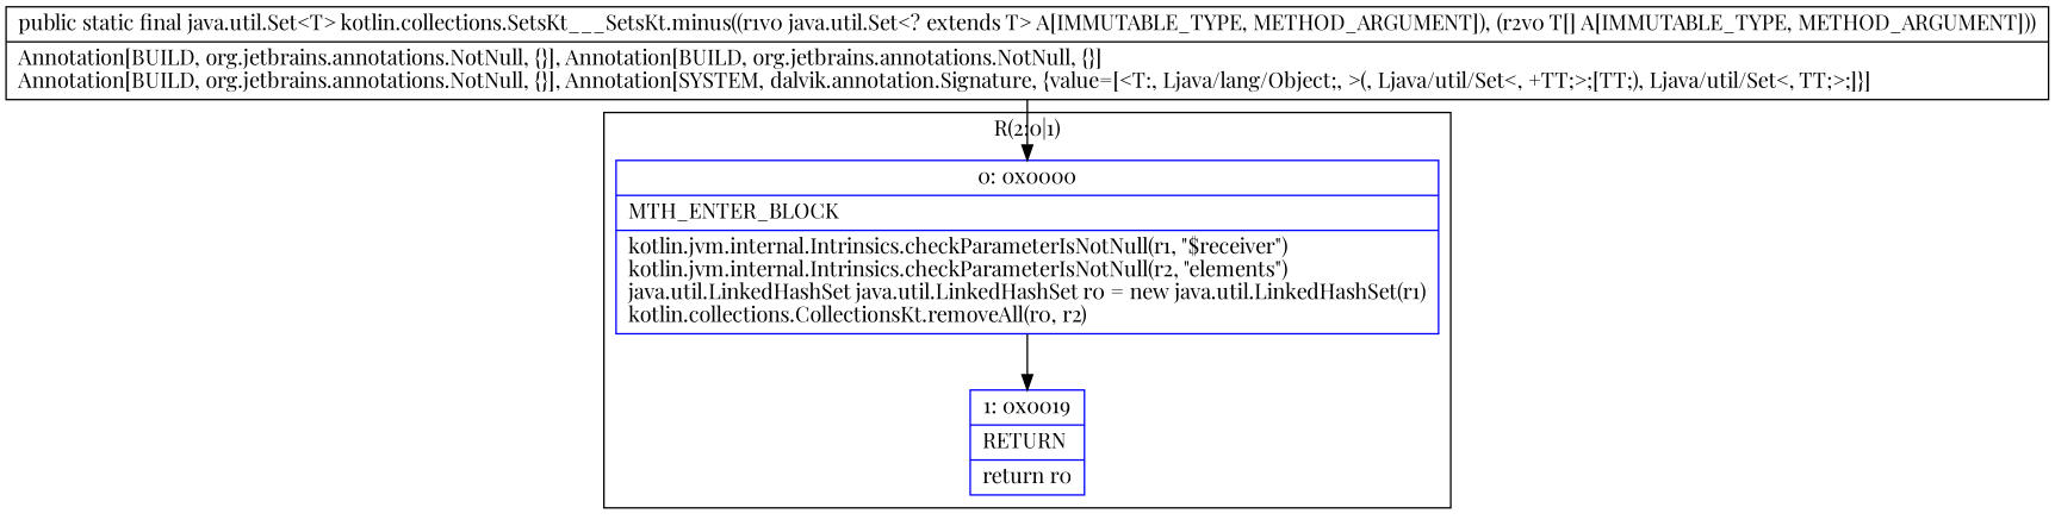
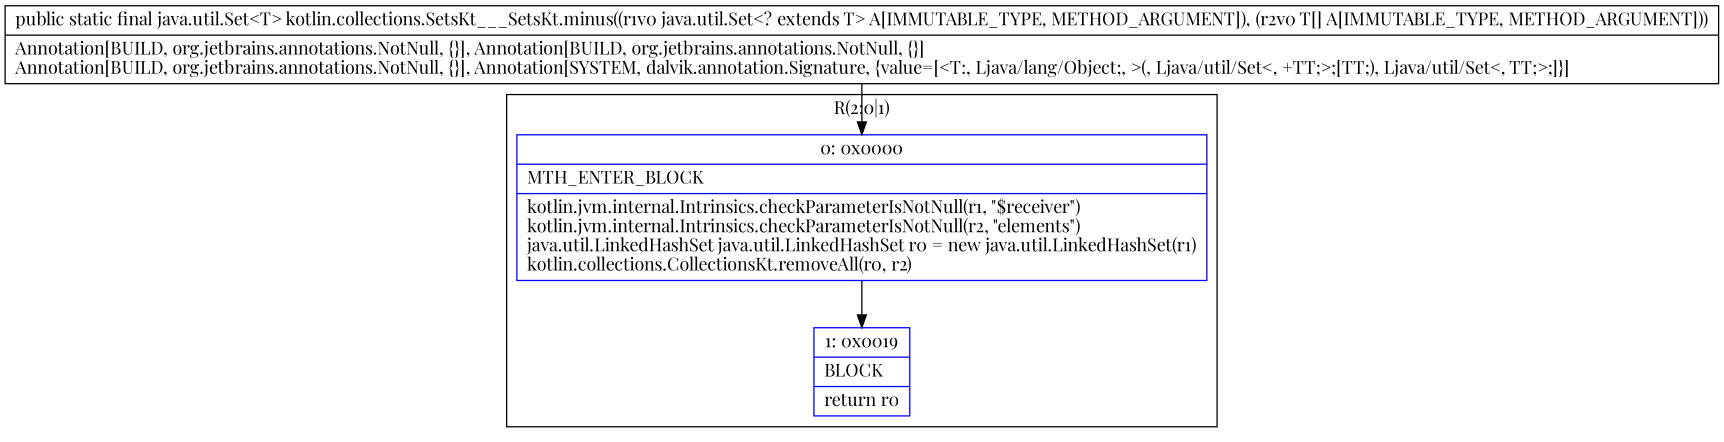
  digraph {
    fontname="Playfair Display"
    node [color=blue shape=record fontname="Playfair Display"]
    edge [fontname="Playfair Display"]
    n1 [label="{0\:\ 0x0000|MTH_ENTER_BLOCK\l|kotlin.jvm.internal.Intrinsics.checkParameterIsNotNull(r1, \"$receiver\")\lkotlin.jvm.internal.Intrinsics.checkParameterIsNotNull(r2, \"elements\")\ljava.util.LinkedHashSet java.util.LinkedHashSet r0 = new java.util.LinkedHashSet(r1)\lkotlin.collections.CollectionsKt.removeAll(r0, r2)\l}"]
-   n2 [label="{1\:\ 0x0019|RETURN\l|return r0\l}"]
+   n2 [label="{1\:\ 0x0019|BLOCK\l|return r0\l}"]
    n3 [label="{public static final java.util.Set\<T\> kotlin.collections.SetsKt___SetsKt.minus((r1v0 java.util.Set\<? extends T\> A[IMMUTABLE_TYPE, METHOD_ARGUMENT]), (r2v0 T[] A[IMMUTABLE_TYPE, METHOD_ARGUMENT]))  | Annotation[BUILD, org.jetbrains.annotations.NotNull, \{\}], Annotation[BUILD, org.jetbrains.annotations.NotNull, \{\}]\lAnnotation[BUILD, org.jetbrains.annotations.NotNull, \{\}], Annotation[SYSTEM, dalvik.annotation.Signature, \{value=[\<T:, Ljava\/lang\/Object;, \>(, Ljava\/util\/Set\<, +TT;\>;[TT;), Ljava\/util\/Set\<, TT;\>;]\}]\l}" color=""]
    subgraph cluster_1 {
      label="R(2:0|1)"
      n1
      n2
    }
    n1 -> n2
    n3 -> n1
  }
